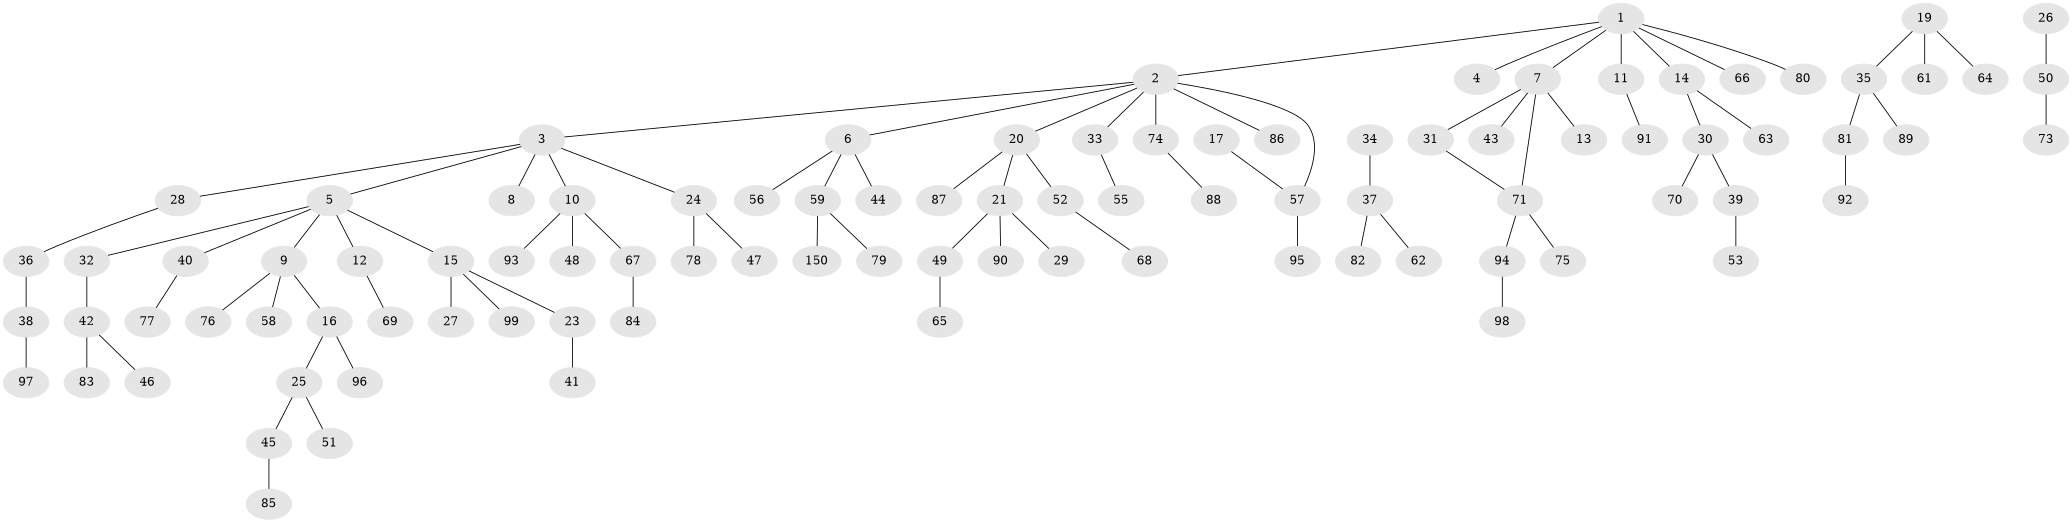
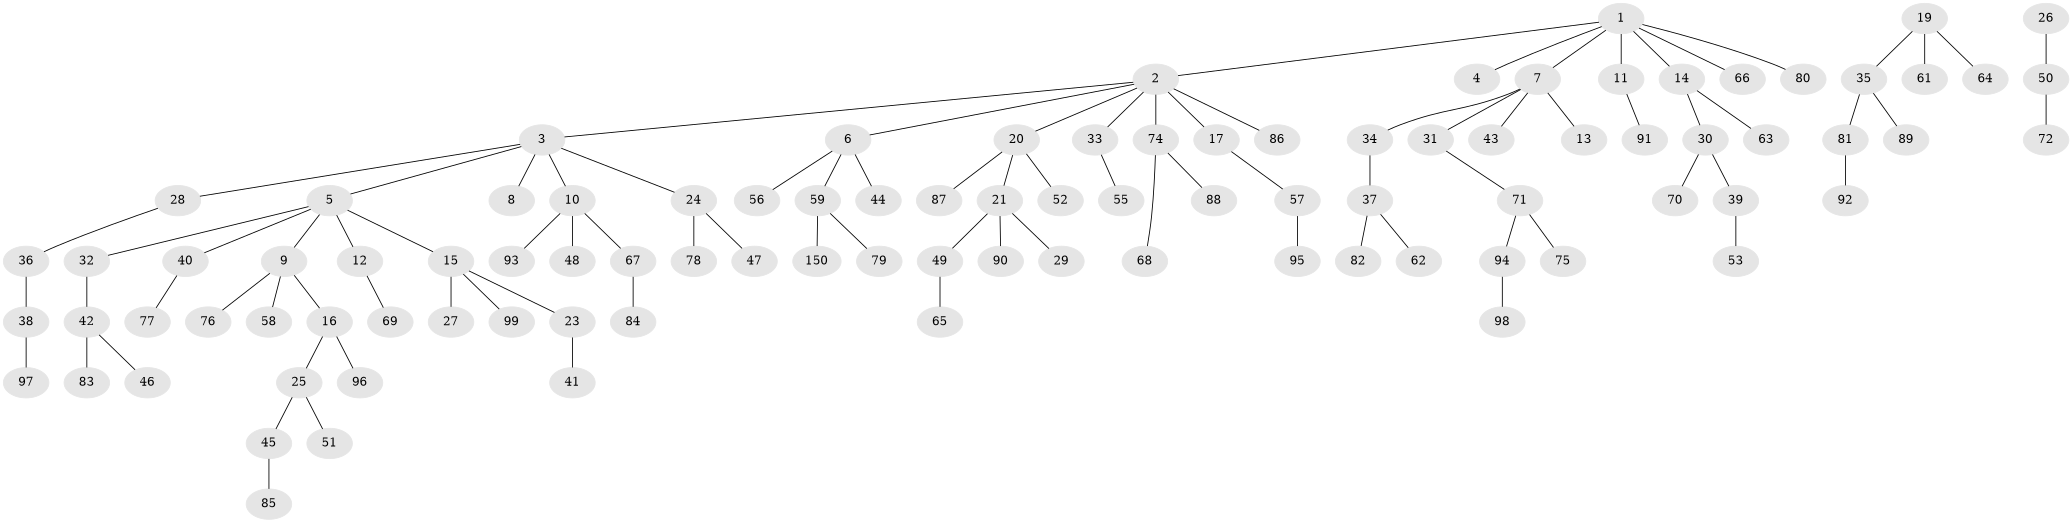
  graph {
    node [color=gray90 style=filled]
    1
    2
    4
    7
    11
    14
    66
    80
    3
    6
    17
    20
    33
    74
    86
    13
    31
    34
    43
    91
    30
    63
    5
    8
    10
    24
    28
    44
    56
    59
    57
    87
    21
    52
    55
    88
    9
    12
    15
    32
    40
    48
    67
    93
    47
    78
    36
    16
    76
    58
    69
    23
    27
    99
    42
    77
    79
    n58 [label=150]
    71
    37
    25
    96
    84
    39
    70
    41
    45
    51
    95
    19
    35
    61
    64
    26
    50
    81
    89
    29
    49
    90
    68
    65
    85
-   73
+   73 [label=72]
    38
    53
    75
    94
    46
    83
    62
    82
    92
    97
    98
    1 -- 2
    1 -- 4
    1 -- 7
    1 -- 11
    1 -- 14
    1 -- 66
    1 -- 80
    2 -- 3
    2 -- 6
-   2 -- 57
+   2 -- 17
    2 -- 20
    2 -- 33
    2 -- 74
    2 -- 86
    7 -- 13
    7 -- 31
-   7 -- 71
+   7 -- 34
    7 -- 43
    11 -- 91
    14 -- 30
    14 -- 63
    3 -- 5
    3 -- 8
    3 -- 10
    3 -- 24
    3 -- 28
    6 -- 44
    6 -- 56
    6 -- 59
    17 -- 57
    20 -- 87
    20 -- 21
    20 -- 52
    33 -- 55
    74 -- 88
    31 -- 71
    34 -- 37
    30 -- 39
    30 -- 70
    5 -- 9
    5 -- 12
    5 -- 15
    5 -- 32
    5 -- 40
    10 -- 48
    10 -- 67
    10 -- 93
    24 -- 47
    24 -- 78
    28 -- 36
    59 -- 79
    59 -- n58
    57 -- 95
    21 -- 29
    21 -- 49
    21 -- 90
-   52 -- 68
+   74 -- 68
    9 -- 16
    9 -- 76
    9 -- 58
    12 -- 69
    15 -- 23
    15 -- 27
    15 -- 99
    32 -- 42
    40 -- 77
    67 -- 84
    36 -- 38
    16 -- 25
    16 -- 96
    23 -- 41
    42 -- 46
    42 -- 83
    71 -- 75
    71 -- 94
    37 -- 62
    37 -- 82
    25 -- 45
    25 -- 51
    39 -- 53
    45 -- 85
    19 -- 35
    19 -- 61
    19 -- 64
    35 -- 81
    35 -- 89
    26 -- 50
    50 -- 73
    81 -- 92
    49 -- 65
    38 -- 97
    94 -- 98
  }
